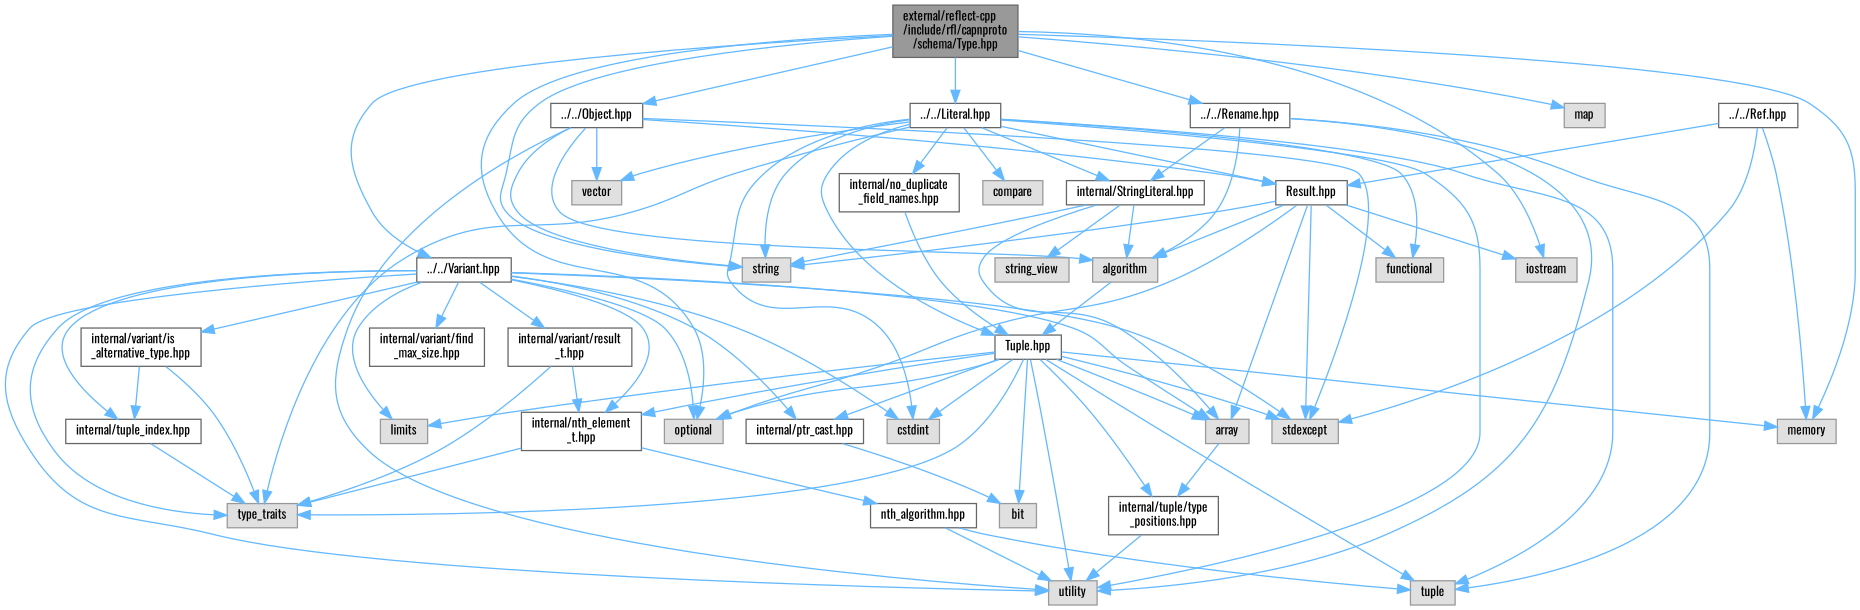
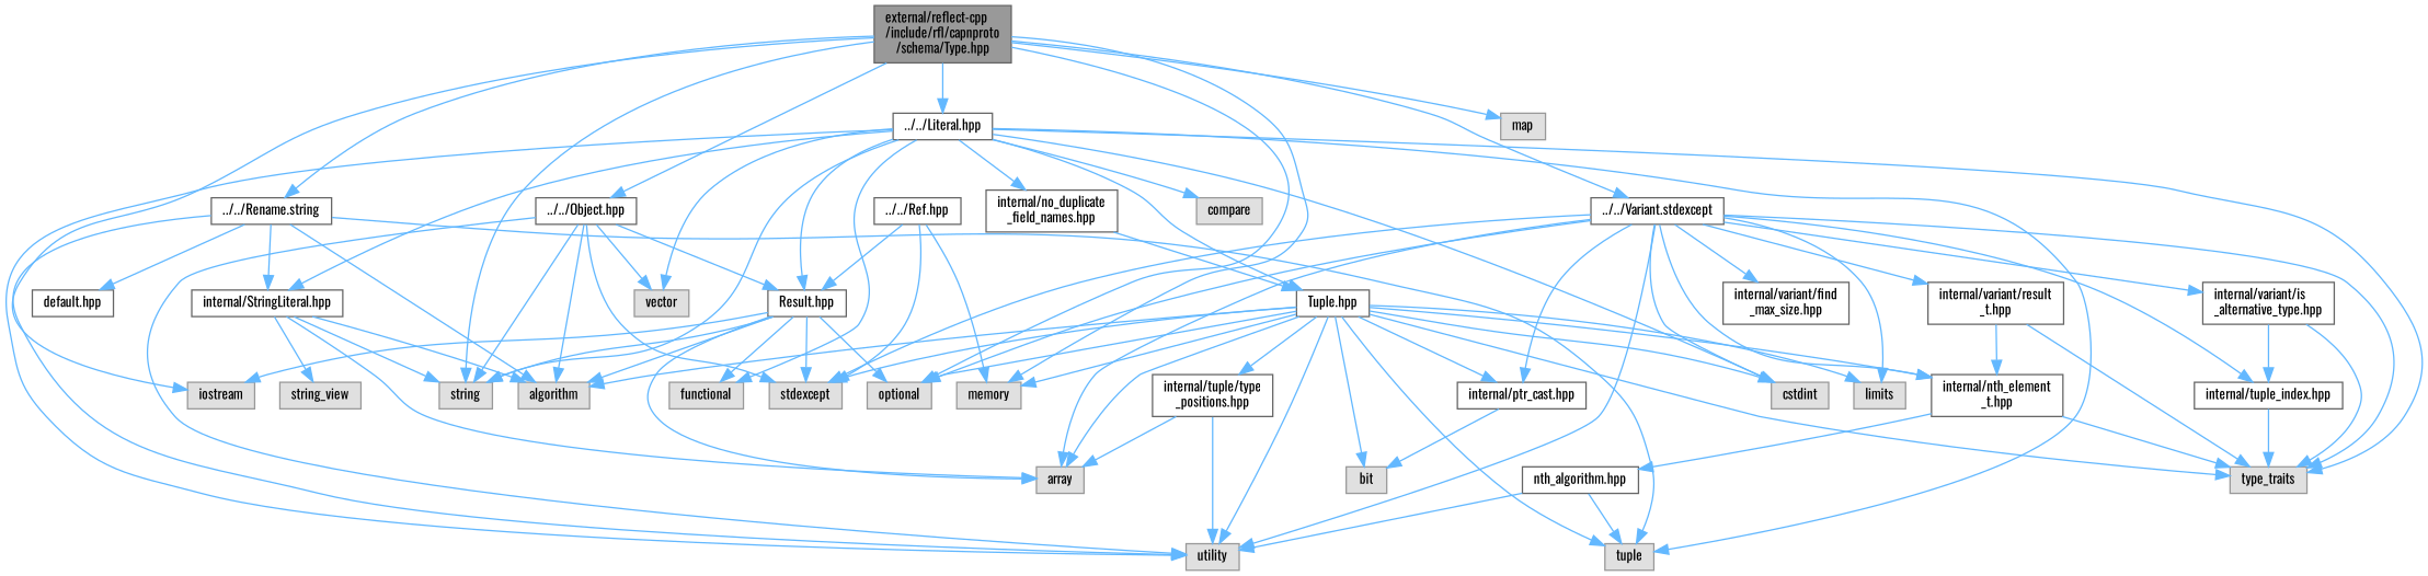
  digraph {
    fontname=Oswald
    node [color=grey60 fillcolor="#E0E0E0" fontname=Oswald fontsize=10 shape=box style=filled]
    edge [color=steelblue1 fontname=Oswald fontsize=10 labelfontname=Helvetica labelfontsize=10 style=solid]
    n1 [color=gray40 fillcolor=grey60 fontcolor=black height=0.2 label="external/reflect-cpp\l/include/rfl/capnproto\l/schema/Type.hpp" width=0.4]
    n2 [height=0.2 label=iostream width=0.4]
    n3 [height=0.2 label=map width=0.4]
    n4 [height=0.2 label=memory width=0.4]
    n5 [height=0.2 label=optional width=0.4]
    n6 [height=0.2 label=string width=0.4]
    n7 [color=grey40 fillcolor=white height=0.2 label="../../Literal.hpp" width=0.4]
    n8 [color=grey40 fillcolor=white height=0.2 label="../../Object.hpp" width=0.4]
-   n9 [color=grey40 fillcolor=white height=0.2 label="../../Rename.hpp" width=0.4]
-   n10 [color=grey40 fillcolor=white height=0.2 label="../../Variant.hpp" width=0.4]
+   n9 [color=grey40 fillcolor=white height=0.2 label="../../Rename.string" width=0.4]
+   n10 [color=grey40 fillcolor=white height=0.2 label="../../Variant.stdexcept" width=0.4]
    n11 [height=0.2 label=compare width=0.4]
    n12 [height=0.2 label=cstdint width=0.4]
    n13 [height=0.2 label=functional width=0.4]
    n14 [height=0.2 label=tuple width=0.4]
    n15 [height=0.2 label=type_traits width=0.4]
    n16 [height=0.2 label=utility width=0.4]
    n17 [height=0.2 label=vector width=0.4]
    n18 [color=grey40 fillcolor=white height=0.2 label="Result.hpp" width=0.4]
    n19 [color=grey40 fillcolor=white height=0.2 label="Tuple.hpp" width=0.4]
    n20 [color=grey40 fillcolor=white height=0.2 label="internal/StringLiteral.hpp" width=0.4]
    n21 [color=grey40 fillcolor=white height=0.2 label="internal/no_duplicate\l_field_names.hpp" width=0.4]
    n22 [height=0.2 label=algorithm width=0.4]
    n23 [height=0.2 label=stdexcept width=0.4]
    n24 [color=grey40 fillcolor=white height=0.2 label="../../Ref.hpp" width=0.4]
+   n25 [color=grey40 fillcolor=white height=0.2 label="default.hpp" width=0.4]
    n26 [height=0.2 label=array width=0.4]
    n27 [height=0.2 label=limits width=0.4]
    n28 [color=grey40 fillcolor=white height=0.2 label="internal/nth_element\l_t.hpp" width=0.4]
    n29 [color=grey40 fillcolor=white height=0.2 label="internal/ptr_cast.hpp" width=0.4]
    n30 [color=grey40 fillcolor=white height=0.2 label="internal/tuple_index.hpp" width=0.4]
    n31 [color=grey40 fillcolor=white height=0.2 label="internal/variant/find\l_max_size.hpp" width=0.4]
    n32 [color=grey40 fillcolor=white height=0.2 label="internal/variant/is\l_alternative_type.hpp" width=0.4]
    n33 [color=grey40 fillcolor=white height=0.2 label="internal/variant/result\l_t.hpp" width=0.4]
    n34 [height=0.2 label=bit width=0.4]
    n35 [color=grey40 fillcolor=white height=0.2 label="internal/tuple/type\l_positions.hpp" width=0.4]
    n36 [height=0.2 label=string_view width=0.4]
    n37 [color=grey40 fillcolor=white height=0.2 label="nth_algorithm.hpp" width=0.4]
    n1 -> n2
    n1 -> n3
    n1 -> n4
    n1 -> n5
    n1 -> n6
    n1 -> n7
    n1 -> n8
    n1 -> n9
    n1 -> n10
    n7 -> n6
    n7 -> n11
    n7 -> n12
    n7 -> n13
    n7 -> n14
    n7 -> n15
    n7 -> n16
    n7 -> n17
    n7 -> n18
    n7 -> n19
    n7 -> n20
    n7 -> n21
    n8 -> n6
    n8 -> n16
    n8 -> n17
    n8 -> n18
    n8 -> n22
    n8 -> n23
    n9 -> n14
    n9 -> n16
    n9 -> n20
    n9 -> n22
+   n9 -> n25
    n10 -> n5
    n10 -> n12
    n10 -> n15
    n10 -> n16
    n10 -> n23
    n10 -> n26
    n10 -> n27
    n10 -> n28
    n10 -> n29
    n10 -> n30
    n10 -> n31
    n10 -> n32
    n10 -> n33
    n18 -> n2
    n18 -> n5
    n18 -> n6
    n18 -> n13
    n18 -> n22
    n18 -> n23
    n18 -> n26
    n19 -> n4
    n19 -> n5
    n19 -> n12
    n19 -> n14
    n19 -> n15
    n19 -> n16
-   n22 -> n19
+   n19 -> n22
    n19 -> n23
    n19 -> n26
    n19 -> n27
    n19 -> n28
    n19 -> n29
    n19 -> n34
    n19 -> n35
    n20 -> n6
    n20 -> n22
    n20 -> n26
    n20 -> n36
    n21 -> n19
    n24 -> n4
    n24 -> n18
    n24 -> n23
    n28 -> n15
    n28 -> n37
    n29 -> n34
    n30 -> n15
    n32 -> n15
    n32 -> n30
    n33 -> n15
    n33 -> n28
    n35 -> n16
-   n26 -> n35
+   n35 -> n26
    n37 -> n14
    n37 -> n16
  }
